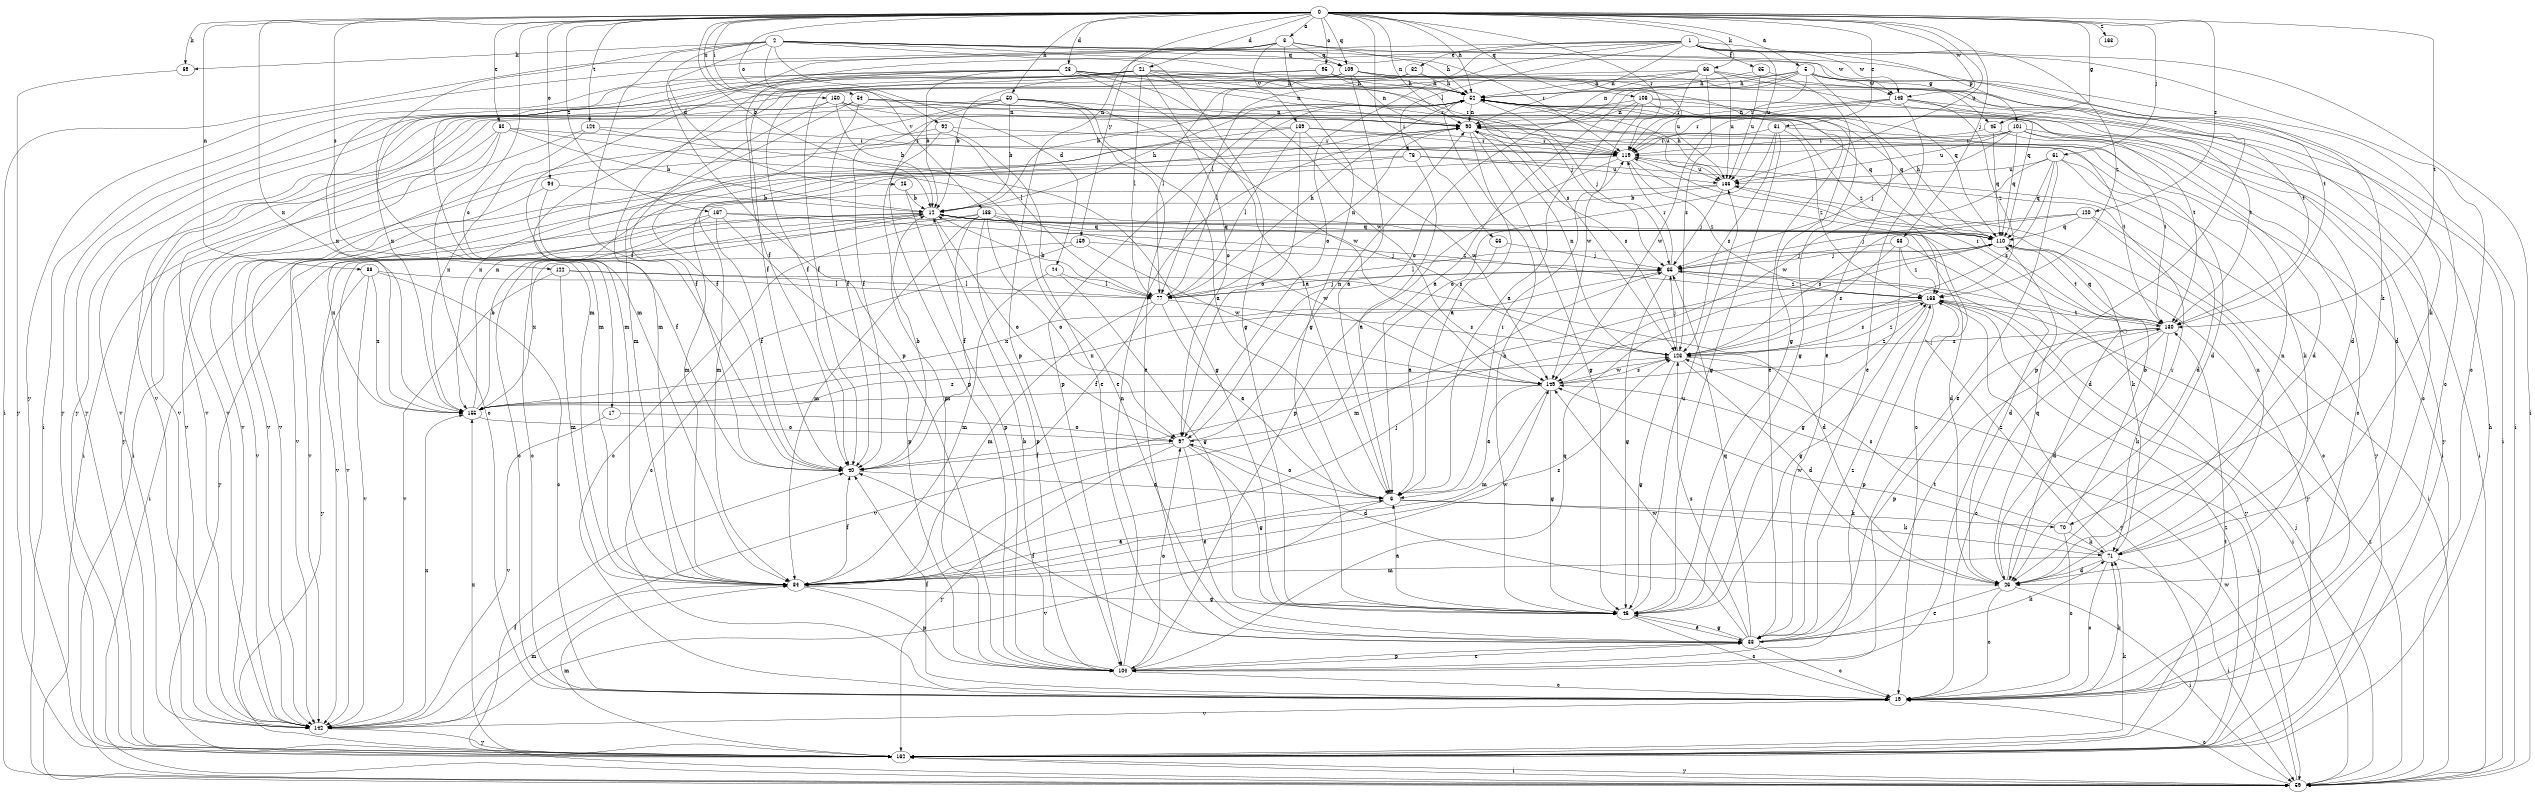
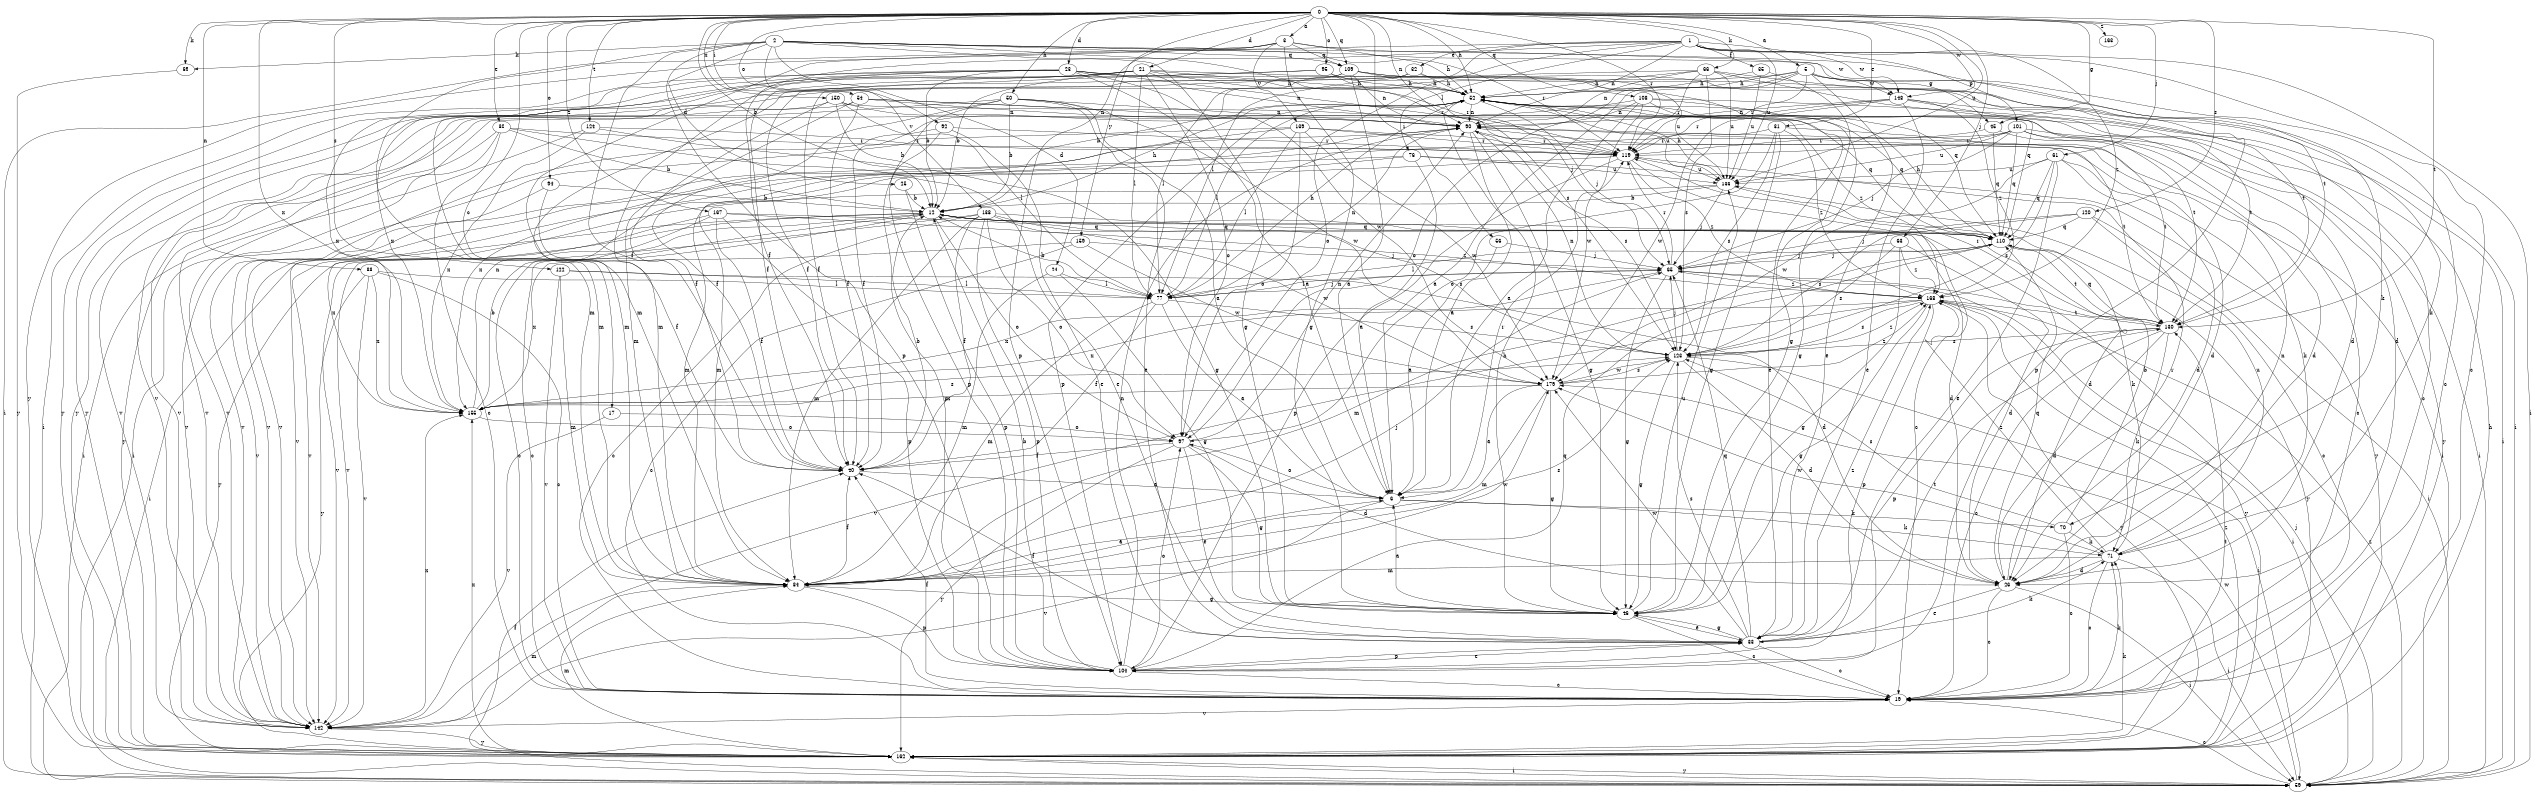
  strict digraph {
    0
    3
    5
    12
    17
    21
    23
    30
    31
    45
    50
    52
    54
    56
    61
    63
    66
    69
    88
    90
    92
    94
    95
    108
    109
    n26 [label=119]
    120
    122
    124
    130
    136
    148
    150
    155
    159
    163
    167
    59
    46
    104
    139
    162
    19
    97
    6
    33
    70
    142
    71
    26
    110
    40
    77
    84
-   149
+   149 [label=179]
    168
    123
    65
    1
    32
    35
    76
    101
    2
    24
    25
    138
    0 -> 3 [label=a]
    0 -> 5 [label=a]
    0 -> 12 [label=b]
    0 -> 17 [label=c]
    0 -> 21 [label=d]
    0 -> 23 [label=d]
    0 -> 30 [label=e]
    0 -> 31 [label=e]
    0 -> 45 [label=g]
    0 -> 50 [label=h]
    0 -> 52 [label=h]
    0 -> 54 [label=i]
    0 -> 56 [label=i]
    0 -> 61 [label=j]
    0 -> 63 [label=j]
    0 -> 66 [label=k]
    0 -> 69 [label=k]
    0 -> 88 [label=n]
    0 -> 90 [label=n]
    0 -> 92 [label=o]
    0 -> 94 [label=o]
    0 -> 95 [label=o]
    0 -> 108 [label=q]
    0 -> 109 [label=q]
    0 -> n26 [label=r]
    0 -> 120 [label=s]
    0 -> 122 [label=s]
    0 -> 124 [label=t]
    0 -> 130 [label=t]
    0 -> 136 [label=u]
    0 -> 148 [label=w]
    0 -> 150 [label=x]
    0 -> 155 [label=x]
    0 -> 159 [label=y]
    0 -> 163 [label=z]
    0 -> 167 [label=z]
    3 -> 52 [label=h]
    3 -> 109 [label=q]
    3 -> 148 [label=w]
    3 -> 59 [label=i]
    3 -> 46 [label=g]
    3 -> 104 [label=p]
    3 -> 139 [label=v]
    3 -> 162 [label=y]
    5 -> 52 [label=h]
    5 -> n26 [label=r]
    5 -> 148 [label=w]
    5 -> 19 [label=c]
    5 -> 97 [label=o]
    5 -> 6 [label=a]
    5 -> 33 [label=e]
    5 -> 70 [label=k]
    5 -> 142 [label=v]
    12 -> 52 [label=h]
    12 -> 59 [label=i]
    12 -> 162 [label=y]
    12 -> 19 [label=c]
    12 -> 97 [label=o]
    12 -> 142 [label=v]
    12 -> 71 [label=k]
    12 -> 26 [label=d]
    12 -> 110 [label=q]
    17 -> 97 [label=o]
    17 -> 142 [label=v]
    21 -> 12 [label=b]
    21 -> 52 [label=h]
    21 -> 90 [label=n]
    21 -> n26 [label=r]
    21 -> 155 [label=x]
    21 -> 97 [label=o]
    21 -> 71 [label=k]
    21 -> 40 [label=f]
    21 -> 77 [label=l]
    21 -> 84 [label=m]
    23 -> 12 [label=b]
    23 -> 52 [label=h]
    23 -> n26 [label=r]
    23 -> 155 [label=x]
    23 -> 59 [label=i]
    23 -> 162 [label=y]
    23 -> 6 [label=a]
    23 -> 110 [label=q]
    23 -> 84 [label=m]
    23 -> 149 [label=w]
    30 -> 12 [label=b]
    30 -> n26 [label=r]
    30 -> 162 [label=y]
    30 -> 19 [label=c]
    30 -> 33 [label=e]
    30 -> 142 [label=v]
    31 -> n26 [label=r]
    31 -> 130 [label=t]
    31 -> 46 [label=g]
    31 -> 97 [label=o]
    31 -> 168 [label=z]
    31 -> 123 [label=s]
    45 -> n26 [label=r]
    45 -> 26 [label=d]
    45 -> 110 [label=q]
    50 -> 12 [label=b]
    50 -> 90 [label=n]
    50 -> 104 [label=p]
    50 -> 6 [label=a]
    50 -> 33 [label=e]
    50 -> 142 [label=v]
    50 -> 40 [label=f]
    50 -> 149 [label=w]
    52 -> 90 [label=n]
    52 -> 136 [label=u]
    52 -> 104 [label=p]
    52 -> 33 [label=e]
    52 -> 26 [label=d]
    52 -> 110 [label=q]
    52 -> 40 [label=f]
    52 -> 77 [label=l]
    52 -> 65 [label=j]
    54 -> 90 [label=n]
    54 -> 142 [label=v]
    54 -> 110 [label=q]
    54 -> 40 [label=f]
    54 -> 84 [label=m]
    54 -> 168 [label=z]
    56 -> 6 [label=a]
    56 -> 65 [label=j]
    61 -> 136 [label=u]
    61 -> 33 [label=e]
    61 -> 71 [label=k]
    61 -> 26 [label=d]
    61 -> 110 [label=q]
    61 -> 149 [label=w]
    61 -> 123 [label=s]
    63 -> 46 [label=g]
    63 -> 26 [label=d]
    63 -> 168 [label=z]
    63 -> 123 [label=s]
    63 -> 65 [label=j]
    66 -> 52 [label=h]
    66 -> 90 [label=n]
    66 -> n26 [label=r]
    66 -> 136 [label=u]
    66 -> 104 [label=p]
    66 -> 110 [label=q]
    66 -> 40 [label=f]
    66 -> 123 [label=s]
    69 -> 162 [label=y]
    88 -> 155 [label=x]
    88 -> 162 [label=y]
    88 -> 19 [label=c]
    88 -> 142 [label=v]
    88 -> 77 [label=l]
    90 -> n26 [label=r]
    90 -> 130 [label=t]
    90 -> 59 [label=i]
    90 -> 46 [label=g]
    90 -> 6 [label=a]
    90 -> 142 [label=v]
    90 -> 123 [label=s]
    92 -> n26 [label=r]
    92 -> 104 [label=p]
    92 -> 33 [label=e]
    92 -> 142 [label=v]
    94 -> 12 [label=b]
    94 -> 142 [label=v]
    94 -> 40 [label=f]
    95 -> 52 [label=h]
    95 -> 162 [label=y]
    95 -> 84 [label=m]
    95 -> 65 [label=j]
    108 -> 90 [label=n]
    108 -> 130 [label=t]
    108 -> 59 [label=i]
    108 -> 46 [label=g]
    108 -> 6 [label=a]
    108 -> 142 [label=v]
    108 -> 149 [label=w]
    109 -> 52 [label=h]
    109 -> 90 [label=n]
    109 -> 130 [label=t]
    109 -> 136 [label=u]
    109 -> 162 [label=y]
    109 -> 6 [label=a]
    109 -> 77 [label=l]
    n26 -> 136 [label=u]
    n26 -> 104 [label=p]
    n26 -> 19 [label=c]
    n26 -> 84 [label=m]
    n26 -> 168 [label=z]
    120 -> 59 [label=i]
    120 -> 19 [label=c]
    120 -> 110 [label=q]
    120 -> 123 [label=s]
    120 -> 65 [label=j]
-   122 -> 142 [label=v]
+   122 -> 19 [label=v]
    122 -> 26 [label=d]
    122 -> 77 [label=l]
    122 -> 84 [label=m]
    124 -> n26 [label=r]
    124 -> 155 [label=x]
    124 -> 59 [label=i]
    124 -> 46 [label=g]
    130 -> n26 [label=r]
    130 -> 104 [label=p]
    130 -> 19 [label=c]
    130 -> 71 [label=k]
    130 -> 26 [label=d]
    130 -> 110 [label=q]
    130 -> 123 [label=s]
    136 -> 12 [label=b]
    136 -> 52 [label=h]
    136 -> 142 [label=v]
    136 -> 26 [label=d]
    136 -> 65 [label=j]
    148 -> 90 [label=n]
    148 -> n26 [label=r]
    148 -> 130 [label=t]
    148 -> 19 [label=c]
    148 -> 33 [label=e]
    148 -> 149 [label=w]
    148 -> 168 [label=z]
    150 -> 12 [label=b]
    150 -> 90 [label=n]
    150 -> 142 [label=v]
    150 -> 26 [label=d]
    150 -> 40 [label=f]
    150 -> 77 [label=l]
    155 -> 12 [label=b]
    155 -> 90 [label=n]
    155 -> 97 [label=o]
    155 -> 123 [label=s]
    159 -> 155 [label=x]
    159 -> 19 [label=c]
    159 -> 149 [label=w]
    159 -> 65 [label=j]
    167 -> 155 [label=x]
    167 -> 104 [label=p]
    167 -> 19 [label=c]
    167 -> 110 [label=q]
    167 -> 40 [label=f]
    167 -> 168 [label=z]
    59 -> 162 [label=y]
    59 -> 19 [label=c]
    59 -> 40 [label=f]
    59 -> 149 [label=w]
    59 -> 168 [label=z]
    59 -> 65 [label=j]
    46 -> 52 [label=h]
    46 -> 136 [label=u]
    46 -> 19 [label=c]
    46 -> 6 [label=a]
    46 -> 33 [label=e]
    104 -> 12 [label=b]
    104 -> 90 [label=n]
    104 -> 19 [label=c]
    104 -> 97 [label=o]
    104 -> 33 [label=e]
    104 -> 110 [label=q]
    139 -> n26 [label=r]
    139 -> 155 [label=x]
    139 -> 59 [label=i]
    139 -> 97 [label=o]
    139 -> 26 [label=d]
    139 -> 77 [label=l]
    139 -> 149 [label=w]
    162 -> 52 [label=h]
    162 -> 130 [label=t]
    162 -> 155 [label=x]
    162 -> 59 [label=i]
    162 -> 71 [label=k]
    162 -> 84 [label=m]
    162 -> 168 [label=z]
    19 -> 142 [label=v]
    19 -> 71 [label=k]
    19 -> 40 [label=f]
    97 -> 90 [label=n]
    97 -> 46 [label=g]
    97 -> 162 [label=y]
    97 -> 33 [label=e]
    97 -> 26 [label=d]
    97 -> 40 [label=f]
    6 -> n26 [label=r]
    6 -> 97 [label=o]
    6 -> 70 [label=k]
    6 -> 142 [label=v]
    6 -> 71 [label=k]
    33 -> 130 [label=t]
    33 -> 46 [label=g]
    33 -> 104 [label=p]
    33 -> 19 [label=c]
    33 -> 71 [label=k]
    33 -> 40 [label=f]
    33 -> 149 [label=w]
    33 -> 168 [label=z]
    33 -> 123 [label=s]
    33 -> 65 [label=q]
    70 -> 12 [label=b]
    70 -> 19 [label=c]
    70 -> 71 [label=k]
    70 -> 123 [label=s]
    142 -> 155 [label=x]
    142 -> 162 [label=y]
    142 -> 84 [label=m]
    71 -> 136 [label=u]
    71 -> 59 [label=i]
    71 -> 19 [label=c]
    71 -> 26 [label=d]
    71 -> 84 [label=m]
    71 -> 149 [label=w]
    71 -> 168 [label=z]
    26 -> 90 [label=n]
    26 -> n26 [label=r]
    26 -> 59 [label=i]
    26 -> 19 [label=c]
    26 -> 33 [label=e]
    26 -> 110 [label=q]
    110 -> 52 [label=h]
    110 -> 130 [label=t]
    110 -> 162 [label=y]
    110 -> 77 [label=l]
    110 -> 84 [label=m]
    110 -> 65 [label=j]
    40 -> 12 [label=b]
    40 -> 6 [label=a]
    77 -> 12 [label=b]
    77 -> 52 [label=h]
    77 -> 90 [label=n]
    77 -> 6 [label=a]
    77 -> 40 [label=f]
    77 -> 84 [label=m]
    77 -> 123 [label=s]
    77 -> 65 [label=j]
    84 -> 46 [label=g]
    84 -> 104 [label=p]
    84 -> 6 [label=a]
    84 -> 40 [label=f]
    84 -> 149 [label=w]
    84 -> 123 [label=s]
    84 -> 65 [label=j]
    149 -> 155 [label=x]
    149 -> 46 [label=g]
    149 -> 6 [label=a]
    149 -> 84 [label=m]
    149 -> 168 [label=z]
    149 -> 123 [label=s]
    168 -> 130 [label=t]
    168 -> 155 [label=x]
    168 -> 59 [label=i]
    168 -> 46 [label=g]
    168 -> 104 [label=p]
    168 -> 162 [label=y]
    168 -> 142 [label=v]
    168 -> 123 [label=s]
    123 -> 90 [label=n]
    123 -> 59 [label=i]
    123 -> 46 [label=g]
    123 -> 26 [label=d]
    123 -> 149 [label=w]
    123 -> 168 [label=z]
    123 -> 65 [label=j]
    65 -> n26 [label=r]
    65 -> 155 [label=x]
    65 -> 46 [label=g]
    65 -> 162 [label=y]
    65 -> 77 [label=l]
    65 -> 168 [label=z]
    1 -> 90 [label=n]
    1 -> 136 [label=u]
    1 -> 148 [label=w]
    1 -> 59 [label=i]
    1 -> 19 [label=c]
    1 -> 97 [label=o]
    1 -> 40 [label=f]
    1 -> 77 [label=l]
    1 -> 84 [label=m]
    1 -> 168 [label=z]
    1 -> 32 [label=e]
    1 -> 35 [label=f]
    1 -> 76 [label=l]
    1 -> 101 [label=p]
    32 -> 12 [label=b]
    32 -> 52 [label=h]
    32 -> 59 [label=i]
    32 -> 40 [label=f]
    35 -> 52 [label=h]
    35 -> 136 [label=u]
    35 -> 46 [label=g]
    76 -> 136 [label=u]
    76 -> 162 [label=y]
    76 -> 6 [label=a]
    76 -> 142 [label=v]
    76 -> 84 [label=m]
    101 -> n26 [label=r]
    101 -> 136 [label=u]
    101 -> 59 [label=i]
    101 -> 162 [label=y]
    101 -> 19 [label=c]
    101 -> 142 [label=v]
    101 -> 110 [label=q]
    101 -> 65 [label=j]
    2 -> 45 [label=g]
    2 -> 69 [label=k]
    2 -> 109 [label=q]
    2 -> n26 [label=r]
    2 -> 130 [label=t]
    2 -> 46 [label=g]
    2 -> 104 [label=p]
    2 -> 40 [label=f]
    2 -> 84 [label=m]
    2 -> 123 [label=s]
    2 -> 24 [label=d]
    2 -> 25 [label=d]
    2 -> 138 [label=v]
    24 -> 46 [label=g]
    24 -> 77 [label=l]
    24 -> 84 [label=m]
    25 -> 12 [label=b]
    25 -> 104 [label=p]
    138 -> 104 [label=p]
    138 -> 19 [label=c]
    138 -> 97 [label=o]
    138 -> 142 [label=v]
    138 -> 110 [label=q]
    138 -> 40 [label=f]
    138 -> 84 [label=m]
    138 -> 149 [label=w]
    138 -> 123 [label=s]
  }
